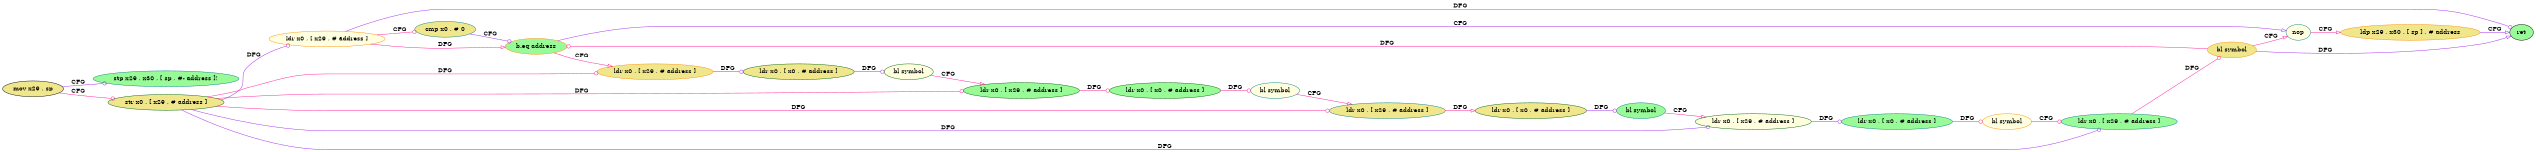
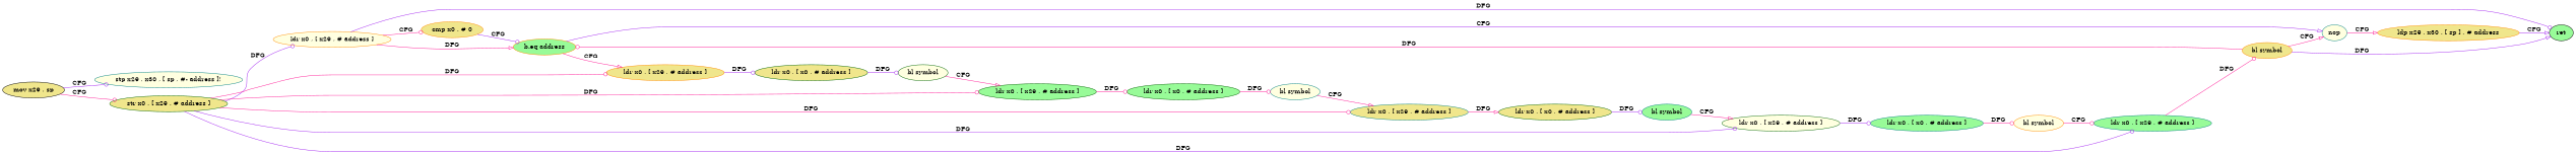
  digraph {
    rankdir=LR
    node [color=teal fillcolor=khaki style=filled]
    edge [arrowhead=odot color=deeppink]
-   n1 [fillcolor=palegreen label="stp x29 , x30 , [ sp , #- address ]!"]
+   n1 [fillcolor=lightyellow label="stp x29 , x30 , [ sp , #- address ]!"]
    n2 [color=black label="mov x29 , sp"]
    n3 [color=darkgreen label="str x0 , [ x29 , # address ]"]
    n4 [color=darkorange fillcolor=lightyellow label="ldr x0 , [ x29 , # address ]"]
    n5 [color=darkorange label="ldr x0 , [ x29 , # address ]"]
    n6 [color=darkgreen fillcolor=palegreen label="ldr x0 , [ x29 , # address ]"]
    n7 [label="ldr x0 , [ x29 , # address ]"]
    n8 [color=darkgreen fillcolor=lightyellow label="ldr x0 , [ x29 , # address ]"]
    n9 [fillcolor=palegreen label="ldr x0 , [ x29 , # address ]"]
-   n10 [label="cmp x0 , # 0"]
+   n10 [color=darkorange label="cmp x0 , # 0"]
    n11 [color=darkorange fillcolor=palegreen label="b.eq address"]
    n12 [color=black fillcolor=palegreen label=ret]
    n13 [color=darkgreen label="ldr x0 , [ x0 , # address ]"]
    n14 [color=darkgreen fillcolor=palegreen label="ldr x0 , [ x0 , # address ]"]
    n15 [color=darkgreen label="ldr x0 , [ x0 , # address ]"]
    n16 [fillcolor=palegreen label="ldr x0 , [ x0 , # address ]"]
    n17 [color=darkorange label="bl symbol"]
    n18 [fillcolor=lightyellow label=nop]
    n19 [color=darkorange label="ldp x29 , x30 , [ sp ] , # address"]
    n20 [color=darkgreen fillcolor=lightyellow label="bl symbol"]
    n21 [fillcolor=lightyellow label="bl symbol"]
    n22 [fillcolor=palegreen label="bl symbol"]
    n23 [color=darkorange fillcolor=lightyellow label="bl symbol"]
    n2 -> n1 [color=purple label=CFG]
    n2 -> n3 [label=CFG]
    n3 -> n4 [color=purple label=DFG]
    n3 -> n5 [label=DFG]
    n3 -> n6 [label=DFG]
    n3 -> n7 [label=DFG]
    n3 -> n8 [color=purple label=DFG]
    n3 -> n9 [color=purple label=DFG]
    n4 -> n10 [label=CFG]
    n4 -> n11 [arrowhead=onormal label=DFG]
    n4 -> n12 [color=purple label=DFG]
    n5 -> n13 [color=purple label=DFG]
    n6 -> n14 [label=DFG]
    n7 -> n15 [arrowhead=onormal label=DFG]
    n8 -> n16 [color=purple label=DFG]
    n9 -> n17 [label=DFG]
    n10 -> n11 [color=purple label=CFG]
    n11 -> n5 [arrowhead=onormal label=CFG]
    n11 -> n18 [arrowhead=onormal color=purple label=CFG]
    n13 -> n20 [color=purple label=DFG]
    n14 -> n21 [label=DFG]
    n15 -> n22 [color=purple label=DFG]
    n16 -> n23 [label=DFG]
    n17 -> n11 [label=DFG]
    n17 -> n12 [arrowhead=onormal color=purple label=DFG]
    n17 -> n18 [arrowhead=onormal label=CFG]
    n18 -> n19 [arrowhead=onormal label=CFG]
    n19 -> n12 [arrowhead=onormal color=purple label=CFG]
    n20 -> n6 [arrowhead=onormal label=CFG]
    n21 -> n7 [arrowhead=onormal label=CFG]
    n22 -> n8 [arrowhead=onormal label=CFG]
    n23 -> n9 [label=CFG]
  }
